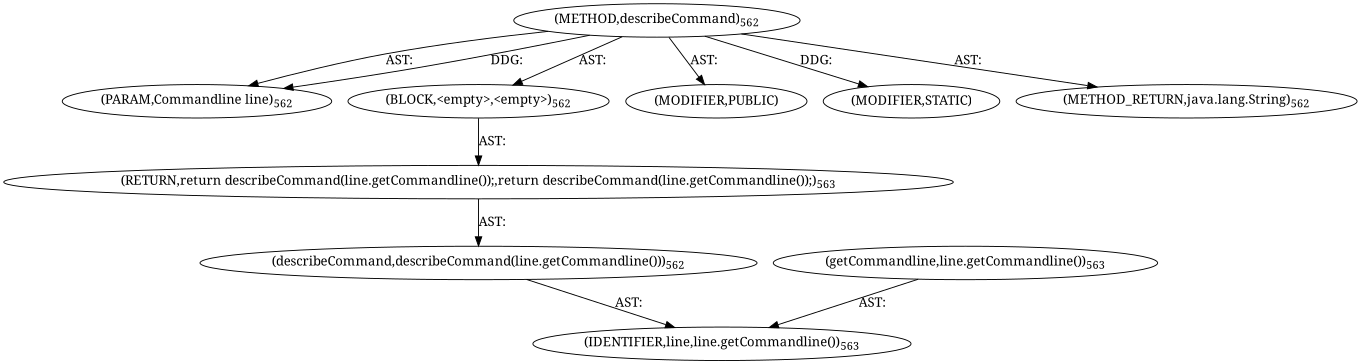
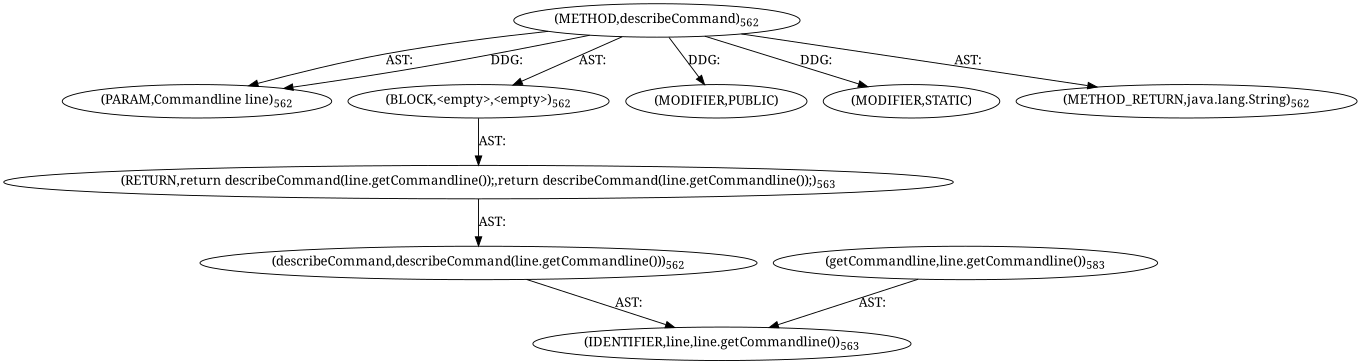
  digraph {
    fontname="Noto Serif"
    node [fontname="Noto Serif"]
    edge [fontname="Noto Serif"]
    n1 [label=<(METHOD,describeCommand)<SUB>562</SUB>>]
    n2 [label=<(PARAM,Commandline line)<SUB>562</SUB>>]
    n3 [label=<(BLOCK,&lt;empty&gt;,&lt;empty&gt;)<SUB>562</SUB>>]
    n4 [label=<(MODIFIER,PUBLIC)>]
    n5 [label=<(MODIFIER,STATIC)>]
    n6 [label=<(METHOD_RETURN,java.lang.String)<SUB>562</SUB>>]
    n7 [label=<(RETURN,return describeCommand(line.getCommandline());,return describeCommand(line.getCommandline());)<SUB>563</SUB>>]
    n8 [label=<(describeCommand,describeCommand(line.getCommandline()))<SUB>562</SUB>>]
    n9 [label=<(IDENTIFIER,line,line.getCommandline())<SUB>563</SUB>>]
-   n10 [label=<(getCommandline,line.getCommandline())<SUB>563</SUB>>]
+   n10 [label=<(getCommandline,line.getCommandline())<SUB>583</SUB>>]
    n1 -> n2 [label="AST: "]
    n1 -> n2 [label="DDG: "]
    n1 -> n3 [label="AST: "]
-   n1 -> n4 [label="AST: "]
+   n1 -> n4 [label="DDG: "]
    n1 -> n5 [label="DDG: "]
    n1 -> n6 [label="AST: "]
    n3 -> n7 [label="AST: "]
    n7 -> n8 [label="AST: "]
    n8 -> n9 [label="AST: "]
    n10 -> n9 [label="AST: "]
  }
